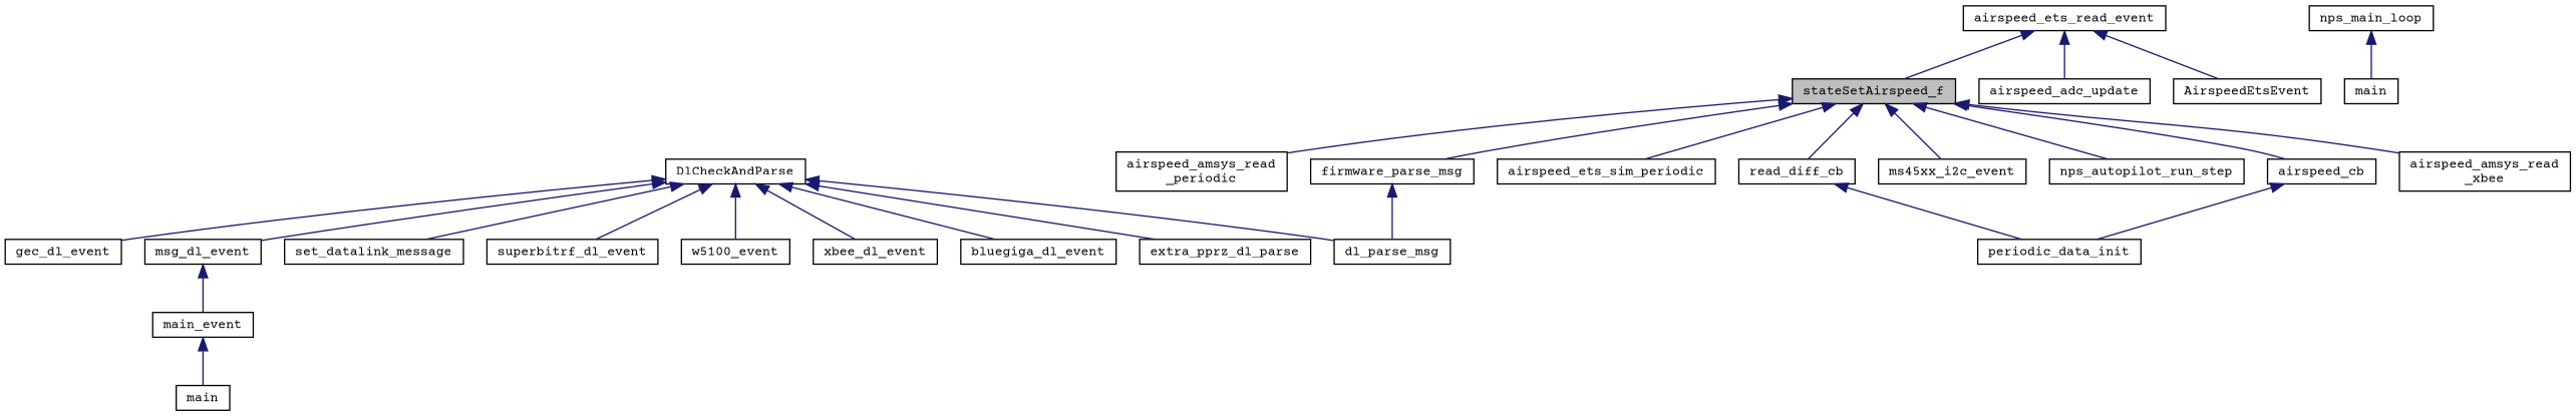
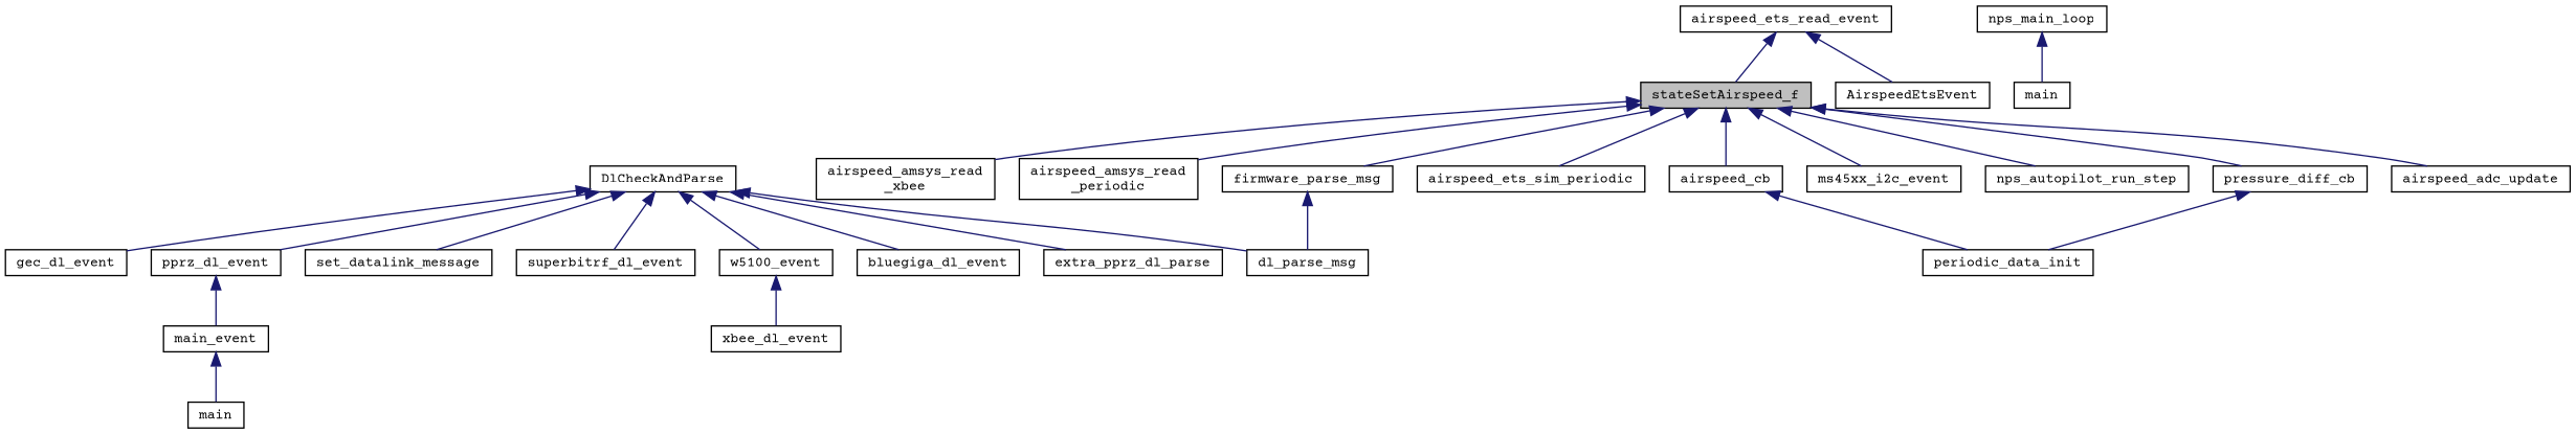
  digraph {
    fontname="Courier Prime"
    rankdir=TB
    node [color=black fillcolor=white fontname="Courier Prime" fontsize=10 shape=record style=filled]
    edge [color=midnightblue dir=back fontname="Courier Prime" fontsize=10 labelfontname=FreeSans labelfontsize=10 style=solid]
    n1 [fillcolor=grey75 fontcolor=black height=0.2 label=stateSetAirspeed_f width=0.4]
    n2 [height=0.2 label=airspeed_adc_update width=0.4]
    n3 [height=0.2 label="airspeed_amsys_read\l_xbee" width=0.4]
    n4 [height=0.2 label="airspeed_amsys_read\l_periodic" width=0.4]
    n5 [height=0.2 label=airspeed_cb width=0.4]
    n6 [height=0.2 label=airspeed_ets_sim_periodic width=0.4]
    n7 [height=0.2 label=firmware_parse_msg width=0.4]
    n8 [height=0.2 label=ms45xx_i2c_event width=0.4]
    n9 [height=0.2 label=nps_autopilot_run_step width=0.4]
-   n10 [height=0.2 label=read_diff_cb width=0.4]
+   n10 [height=0.2 label=pressure_diff_cb width=0.4]
    n11 [height=0.2 label=periodic_data_init width=0.4]
    n12 [height=0.2 label=airspeed_ets_read_event width=0.4]
    n13 [height=0.2 label=AirspeedEtsEvent width=0.4]
    n14 [height=0.2 label=dl_parse_msg width=0.4]
    n15 [height=0.2 label=DlCheckAndParse width=0.4]
    n16 [height=0.2 label=bluegiga_dl_event width=0.4]
    n17 [height=0.2 label=extra_pprz_dl_parse width=0.4]
    n18 [height=0.2 label=gec_dl_event width=0.4]
-   n19 [height=0.2 label=msg_dl_event width=0.4]
+   n19 [height=0.2 label=pprz_dl_event width=0.4]
    n20 [height=0.2 label=set_datalink_message width=0.4]
    n21 [height=0.2 label=superbitrf_dl_event width=0.4]
    n22 [height=0.2 label=w5100_event width=0.4]
    n23 [height=0.2 label=xbee_dl_event width=0.4]
    n24 [height=0.2 label=main_event width=0.4]
    n25 [height=0.2 label=main width=0.4]
    n26 [height=0.2 label=nps_main_loop width=0.4]
    n27 [height=0.2 label=main width=0.4]
-   n12 -> n2
+   n1 -> n2
    n1 -> n3
    n1 -> n4
    n1 -> n5
    n1 -> n6
    n1 -> n7
    n1 -> n8
    n1 -> n9
    n1 -> n10
    n5 -> n11
    n7 -> n14
    n10 -> n11
    n12 -> n1
    n12 -> n13
    n15 -> n14
    n15 -> n16
    n15 -> n17
    n15 -> n18
    n15 -> n19
    n15 -> n20
    n15 -> n21
    n15 -> n22
-   n15 -> n23
+   n22 -> n23
    n19 -> n24
    n24 -> n25
    n26 -> n27
  }
